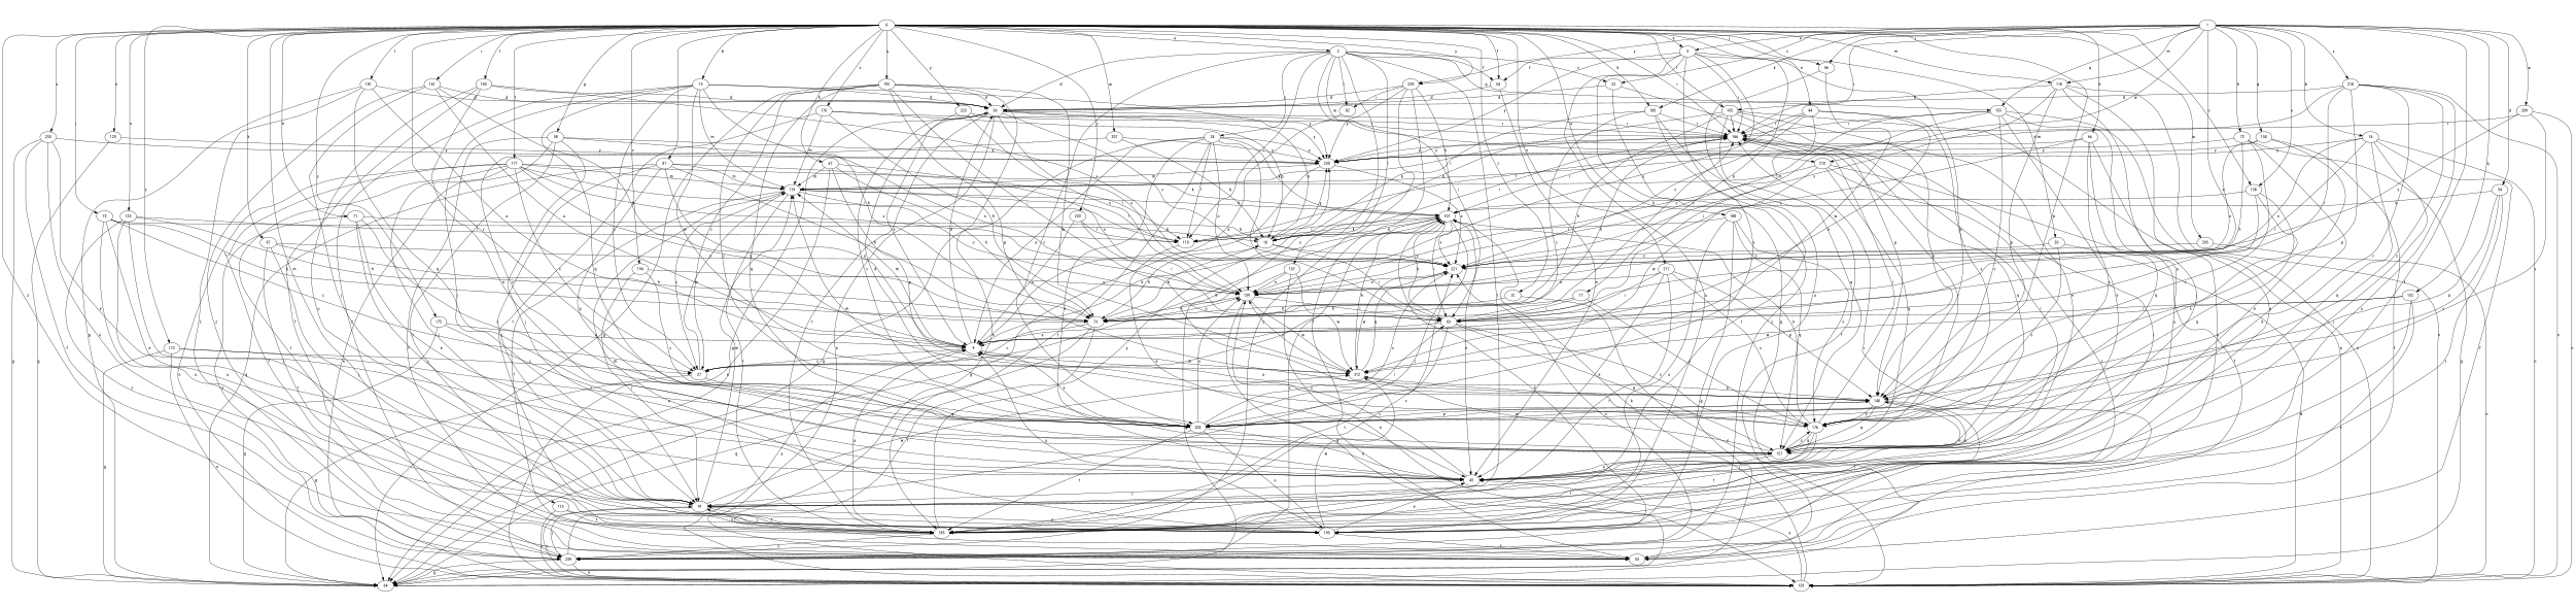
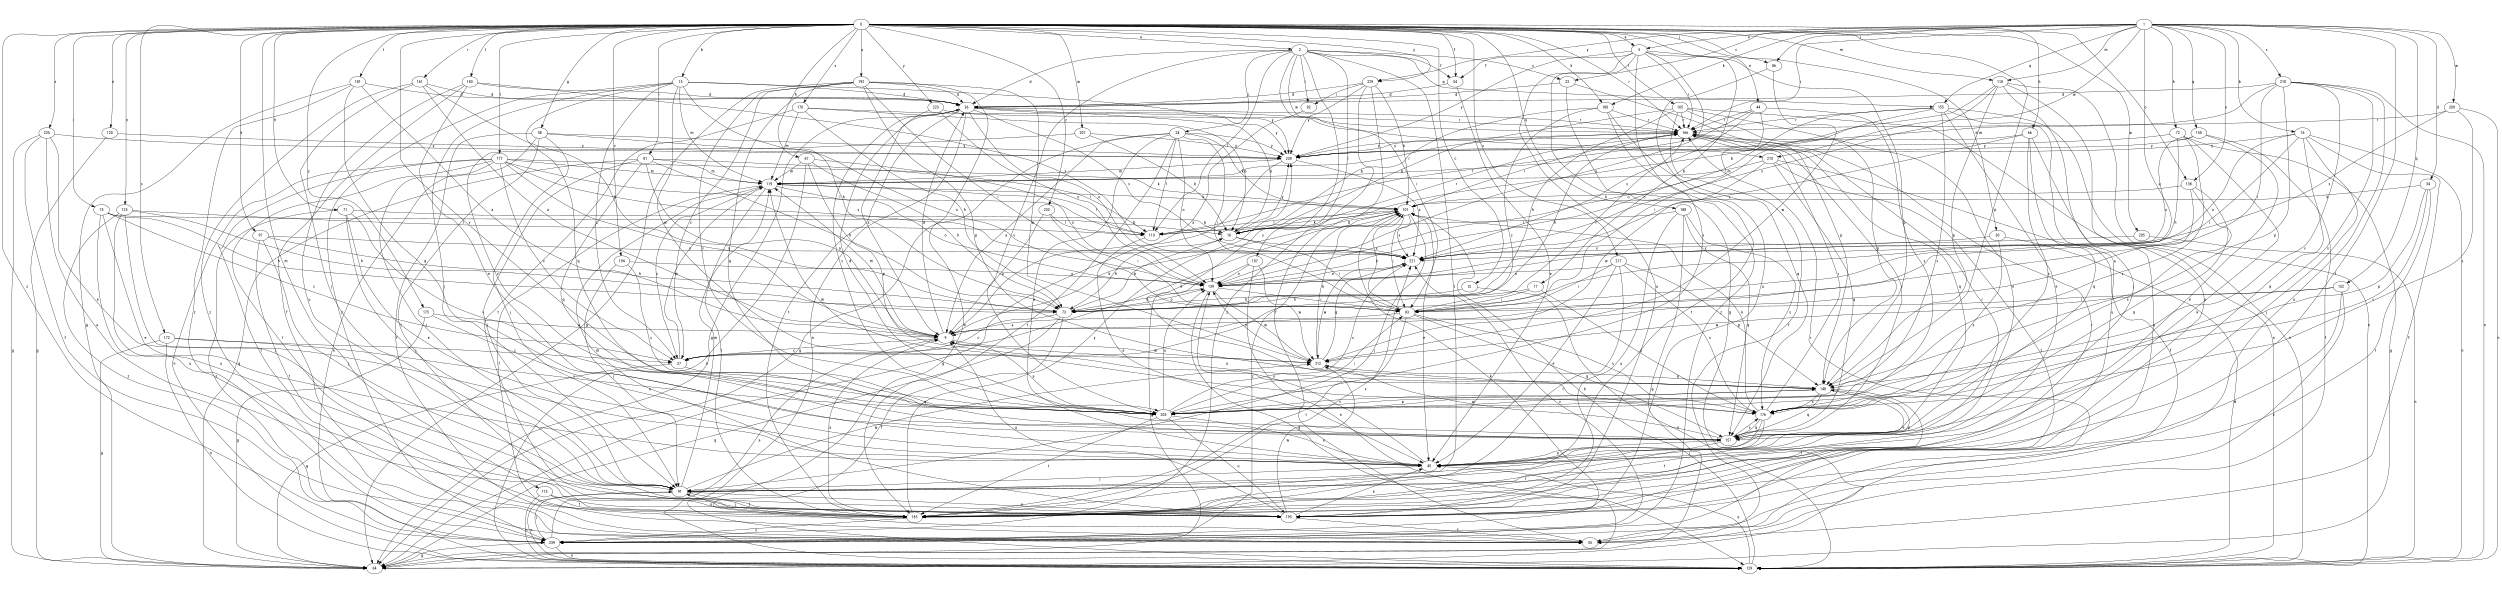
  strict digraph {
    fontname="Roboto Condensed"
    node [fontname="Roboto Condensed"]
    edge [fontname="Roboto Condensed"]
    0
    2
    5
    15
    20
    30
    44
    54
    58
    66
    67
    71
    75
    81
    86
    97
    100
    105
    115
    118
    120
    125
    138
    148
    161
    166
    170
    172
    175
    177
    181
    183
    188
    192
    194
    203
    205
    207
    217
    223
    229
    233
    235
    239
    82
    22
    155
    185
    210
    24
    36
    83
    107
    110
    176
    17
    64
    139
    193
    230
    27
    119
    212
    73
    91
    157
    129
    221
    9
    45
    55
    18
    101
    1
    16
    34
    72
    150
    152
    209
    218
    0 -> 2 [label=a]
    0 -> 5 [label=a]
    0 -> 15 [label=b]
    0 -> 20 [label=c]
    0 -> 30 [label=d]
    0 -> 44 [label=e]
    0 -> 54 [label=f]
    0 -> 58 [label=g]
    0 -> 66 [label=h]
    0 -> 67 [label=h]
    0 -> 71 [label=h]
    0 -> 75 [label=i]
    0 -> 81 [label=i]
    0 -> 86 [label=j]
    0 -> 97 [label=k]
    0 -> 100 [label=k]
    0 -> 105 [label=l]
    0 -> 115 [label=m]
    0 -> 118 [label=m]
    0 -> 120 [label=n]
    0 -> 125 [label=n]
    0 -> 138 [label=o]
    0 -> 148 [label=p]
    0 -> 161 [label=r]
    0 -> 166 [label=r]
    0 -> 170 [label=s]
    0 -> 172 [label=s]
    0 -> 175 [label=s]
    0 -> 177 [label=t]
    0 -> 181 [label=t]
    0 -> 183 [label=t]
    0 -> 188 [label=u]
    0 -> 192 [label=u]
    0 -> 194 [label=v]
    0 -> 203 [label=v]
    0 -> 205 [label=w]
    0 -> 207 [label=w]
    0 -> 217 [label=x]
    0 -> 223 [label=y]
    0 -> 229 [label=y]
    0 -> 233 [label=z]
    0 -> 235 [label=z]
    0 -> 239 [label=z]
    2 -> 54 [label=f]
    2 -> 203 [label=v]
    2 -> 82 [label=i]
    2 -> 22 [label=c]
    2 -> 155 [label=q]
    2 -> 185 [label=t]
    2 -> 210 [label=w]
    2 -> 24 [label=c]
    2 -> 36 [label=d]
    2 -> 83 [label=i]
    2 -> 107 [label=l]
    2 -> 110 [label=l]
    2 -> 176 [label=s]
    5 -> 54 [label=f]
    5 -> 148 [label=p]
    5 -> 166 [label=r]
    5 -> 203 [label=v]
    5 -> 17 [label=b]
    5 -> 64 [label=g]
    5 -> 139 [label=o]
    5 -> 193 [label=u]
    5 -> 230 [label=y]
    15 -> 239 [label=z]
    15 -> 36 [label=d]
    15 -> 230 [label=y]
    15 -> 27 [label=c]
    15 -> 119 [label=m]
    15 -> 212 [label=w]
    15 -> 73 [label=h]
    15 -> 91 [label=j]
    15 -> 157 [label=q]
    20 -> 73 [label=h]
    20 -> 129 [label=n]
    30 -> 176 [label=s]
    30 -> 129 [label=n]
    30 -> 221 [label=x]
    44 -> 166 [label=r]
    44 -> 110 [label=l]
    44 -> 176 [label=s]
    44 -> 139 [label=o]
    44 -> 221 [label=x]
-   44 -> 9 [label=a]
    54 -> 36 [label=d]
    54 -> 45 [label=e]
    58 -> 185 [label=t]
    58 -> 139 [label=o]
    58 -> 230 [label=y]
    58 -> 91 [label=j]
    58 -> 129 [label=n]
    58 -> 55 [label=f]
    66 -> 176 [label=s]
    66 -> 193 [label=u]
    66 -> 230 [label=y]
    66 -> 157 [label=q]
    66 -> 221 [label=x]
    67 -> 148 [label=p]
    67 -> 139 [label=o]
    67 -> 119 [label=m]
    67 -> 73 [label=h]
    67 -> 129 [label=n]
    71 -> 203 [label=v]
    71 -> 239 [label=z]
    71 -> 91 [label=j]
    71 -> 45 [label=e]
    71 -> 18 [label=b]
    75 -> 193 [label=u]
    75 -> 27 [label=c]
    75 -> 73 [label=h]
    75 -> 45 [label=e]
    75 -> 18 [label=b]
    81 -> 110 [label=l]
    81 -> 64 [label=g]
    81 -> 119 [label=m]
    81 -> 73 [label=h]
    81 -> 91 [label=j]
    81 -> 157 [label=q]
    81 -> 9 [label=a]
    86 -> 193 [label=u]
    86 -> 212 [label=w]
    97 -> 185 [label=t]
    97 -> 73 [label=h]
    97 -> 91 [label=j]
    97 -> 221 [label=x]
    100 -> 166 [label=r]
    100 -> 185 [label=t]
    100 -> 27 [label=c]
    100 -> 157 [label=q]
    100 -> 18 [label=b]
    105 -> 148 [label=p]
    105 -> 166 [label=r]
    105 -> 73 [label=h]
    105 -> 129 [label=n]
    105 -> 45 [label=e]
    105 -> 55 [label=f]
    105 -> 18 [label=b]
    115 -> 185 [label=t]
    115 -> 193 [label=u]
    115 -> 129 [label=n]
    118 -> 148 [label=p]
    118 -> 193 [label=u]
    118 -> 91 [label=j]
    118 -> 129 [label=n]
    118 -> 221 [label=x]
-   118 -> 105 [label=b]
+   118 -> 18 [label=b]
    120 -> 64 [label=g]
    120 -> 230 [label=y]
    125 -> 239 [label=z]
    125 -> 110 [label=l]
    125 -> 193 [label=u]
    125 -> 73 [label=h]
    125 -> 91 [label=j]
    138 -> 176 [label=s]
    138 -> 157 [label=q]
    138 -> 9 [label=a]
    138 -> 101 [label=k]
    148 -> 203 [label=v]
    148 -> 185 [label=t]
    148 -> 176 [label=s]
    148 -> 157 [label=q]
    148 -> 9 [label=a]
    148 -> 45 [label=e]
    161 -> 239 [label=z]
    161 -> 36 [label=d]
    161 -> 73 [label=h]
    161 -> 91 [label=j]
    161 -> 9 [label=a]
    166 -> 230 [label=y]
    166 -> 73 [label=h]
    166 -> 157 [label=q]
    170 -> 166 [label=r]
    170 -> 185 [label=t]
    170 -> 119 [label=m]
    170 -> 73 [label=h]
    170 -> 18 [label=b]
    172 -> 203 [label=v]
    172 -> 64 [label=g]
    172 -> 27 [label=c]
    172 -> 129 [label=n]
    175 -> 64 [label=g]
    175 -> 9 [label=a]
    175 -> 45 [label=e]
    177 -> 185 [label=t]
    177 -> 110 [label=l]
    177 -> 27 [label=c]
    177 -> 119 [label=m]
    177 -> 91 [label=j]
    177 -> 129 [label=n]
    177 -> 221 [label=x]
    177 -> 9 [label=a]
    177 -> 55 [label=f]
    177 -> 101 [label=k]
    181 -> 239 [label=z]
    181 -> 36 [label=d]
    181 -> 64 [label=g]
    181 -> 157 [label=q]
    181 -> 9 [label=a]
    183 -> 36 [label=d]
    183 -> 193 [label=u]
    183 -> 221 [label=x]
    183 -> 45 [label=e]
    183 -> 55 [label=f]
    188 -> 110 [label=l]
    188 -> 176 [label=s]
    188 -> 64 [label=g]
    188 -> 193 [label=u]
    188 -> 157 [label=q]
    192 -> 148 [label=p]
    192 -> 203 [label=v]
    192 -> 36 [label=d]
    192 -> 83 [label=i]
    192 -> 64 [label=g]
    192 -> 27 [label=c]
    192 -> 212 [label=w]
    192 -> 157 [label=q]
    192 -> 129 [label=n]
    194 -> 203 [label=v]
    194 -> 139 [label=o]
    194 -> 91 [label=j]
    203 -> 148 [label=p]
    203 -> 185 [label=t]
    203 -> 36 [label=d]
    203 -> 83 [label=i]
    203 -> 139 [label=o]
    203 -> 193 [label=u]
    203 -> 221 [label=x]
    203 -> 9 [label=a]
    203 -> 45 [label=e]
    205 -> 129 [label=n]
    205 -> 221 [label=x]
    207 -> 203 [label=v]
    207 -> 230 [label=y]
    207 -> 18 [label=b]
    217 -> 148 [label=p]
    217 -> 185 [label=t]
    217 -> 83 [label=i]
    217 -> 176 [label=s]
    217 -> 139 [label=o]
    217 -> 45 [label=e]
    223 -> 166 [label=r]
    223 -> 139 [label=o]
    223 -> 9 [label=a]
    229 -> 239 [label=z]
    229 -> 82 [label=i]
    229 -> 36 [label=d]
    229 -> 230 [label=y]
    229 -> 55 [label=f]
    229 -> 101 [label=k]
    233 -> 83 [label=i]
    233 -> 110 [label=l]
    233 -> 9 [label=a]
    235 -> 64 [label=g]
    235 -> 193 [label=u]
    235 -> 230 [label=y]
    235 -> 45 [label=e]
    235 -> 55 [label=f]
    239 -> 64 [label=g]
    239 -> 91 [label=j]
    239 -> 129 [label=n]
    239 -> 221 [label=x]
    239 -> 9 [label=a]
    239 -> 101 [label=k]
    82 -> 9 [label=a]
    22 -> 148 [label=p]
    22 -> 239 [label=z]
    22 -> 36 [label=d]
    155 -> 166 [label=r]
    155 -> 203 [label=v]
    155 -> 83 [label=i]
    155 -> 139 [label=o]
    155 -> 193 [label=u]
    155 -> 129 [label=n]
    155 -> 45 [label=e]
    185 -> 166 [label=r]
    185 -> 239 [label=z]
    185 -> 230 [label=y]
    185 -> 91 [label=j]
    185 -> 221 [label=x]
    185 -> 9 [label=a]
    210 -> 239 [label=z]
    210 -> 119 [label=m]
    210 -> 212 [label=w]
    210 -> 157 [label=q]
    210 -> 55 [label=f]
    24 -> 185 [label=t]
    24 -> 83 [label=i]
    24 -> 110 [label=l]
    24 -> 64 [label=g]
    24 -> 139 [label=o]
    24 -> 230 [label=y]
    24 -> 9 [label=a]
    24 -> 45 [label=e]
    24 -> 101 [label=k]
    36 -> 166 [label=r]
    36 -> 203 [label=v]
    36 -> 185 [label=t]
    36 -> 64 [label=g]
    36 -> 139 [label=o]
    36 -> 230 [label=y]
    36 -> 129 [label=n]
    36 -> 221 [label=x]
    36 -> 18 [label=b]
    83 -> 166 [label=r]
    83 -> 185 [label=t]
    83 -> 176 [label=s]
    83 -> 157 [label=q]
    83 -> 9 [label=a]
    83 -> 101 [label=k]
    107 -> 64 [label=g]
    107 -> 139 [label=o]
    107 -> 212 [label=w]
    107 -> 129 [label=n]
    110 -> 45 [label=e]
    110 -> 101 [label=k]
    176 -> 166 [label=r]
    176 -> 185 [label=t]
    176 -> 119 [label=m]
    176 -> 91 [label=j]
    176 -> 157 [label=q]
    176 -> 101 [label=k]
    17 -> 83 [label=i]
    17 -> 176 [label=s]
    17 -> 73 [label=h]
    139 -> 83 [label=i]
    139 -> 64 [label=g]
    139 -> 212 [label=w]
    139 -> 73 [label=h]
    193 -> 119 [label=m]
    193 -> 212 [label=w]
    193 -> 9 [label=a]
    193 -> 45 [label=e]
    193 -> 55 [label=f]
    230 -> 64 [label=g]
    230 -> 119 [label=m]
    230 -> 221 [label=x]
    27 -> 64 [label=g]
    27 -> 119 [label=m]
    27 -> 157 [label=q]
    27 -> 101 [label=k]
    119 -> 166 [label=r]
    119 -> 185 [label=t]
    119 -> 110 [label=l]
    119 -> 139 [label=o]
    119 -> 27 [label=c]
    119 -> 55 [label=f]
    119 -> 101 [label=k]
    212 -> 148 [label=p]
    212 -> 139 [label=o]
    212 -> 221 [label=q]
    212 -> 101 [label=k]
    73 -> 64 [label=g]
    73 -> 139 [label=o]
    73 -> 27 [label=c]
    73 -> 55 [label=f]
    73 -> 18 [label=b]
    91 -> 185 [label=t]
    91 -> 193 [label=u]
    91 -> 119 [label=m]
    91 -> 212 [label=w]
    91 -> 129 [label=n]
    157 -> 166 [label=r]
    157 -> 185 [label=t]
    157 -> 176 [label=s]
    157 -> 212 [label=w]
    157 -> 45 [label=e]
    129 -> 45 [label=e]
    129 -> 101 [label=k]
    221 -> 139 [label=o]
    221 -> 212 [label=w]
    9 -> 36 [label=d]
    9 -> 27 [label=c]
    9 -> 119 [label=m]
    9 -> 212 [label=w]
    9 -> 101 [label=k]
    45 -> 148 [label=p]
    45 -> 166 [label=r]
    45 -> 139 [label=o]
    45 -> 91 [label=j]
    55 -> 166 [label=r]
    18 -> 166 [label=r]
    18 -> 83 [label=i]
    18 -> 230 [label=y]
    18 -> 73 [label=h]
    18 -> 221 [label=x]
    101 -> 166 [label=r]
    101 -> 239 [label=z]
    101 -> 83 [label=i]
    101 -> 110 [label=l]
    101 -> 91 [label=j]
    101 -> 221 [label=x]
    101 -> 45 [label=e]
    101 -> 18 [label=b]
    1 -> 5 [label=a]
    1 -> 86 [label=j]
    1 -> 100 [label=k]
    1 -> 118 [label=m]
    1 -> 138 [label=o]
    1 -> 166 [label=r]
    1 -> 229 [label=y]
    1 -> 22 [label=c]
    1 -> 155 [label=q]
    1 -> 185 [label=t]
    1 -> 210 [label=w]
    1 -> 9 [label=a]
    1 -> 16 [label=b]
    1 -> 34 [label=d]
    1 -> 72 [label=h]
    1 -> 150 [label=q]
    1 -> 152 [label=q]
    1 -> 209 [label=w]
    1 -> 218 [label=x]
    16 -> 83 [label=i]
    16 -> 139 [label=o]
    16 -> 230 [label=y]
    16 -> 91 [label=j]
    16 -> 157 [label=q]
    16 -> 129 [label=n]
    16 -> 55 [label=f]
    34 -> 148 [label=p]
    34 -> 203 [label=v]
    34 -> 185 [label=t]
    34 -> 101 [label=k]
    72 -> 203 [label=v]
    72 -> 64 [label=g]
    72 -> 230 [label=y]
    72 -> 73 [label=h]
    72 -> 91 [label=k]
    150 -> 139 [label=o]
    150 -> 230 [label=y]
    150 -> 45 [label=e]
    150 -> 55 [label=f]
    152 -> 239 [label=z]
    152 -> 185 [label=t]
    152 -> 83 [label=i]
    152 -> 212 [label=w]
    209 -> 166 [label=r]
    209 -> 176 [label=s]
    209 -> 129 [label=n]
    209 -> 221 [label=x]
    218 -> 148 [label=p]
    218 -> 203 [label=v]
    218 -> 36 [label=d]
    218 -> 83 [label=i]
    218 -> 176 [label=s]
    218 -> 193 [label=u]
    218 -> 119 [label=m]
    218 -> 129 [label=n]
  }
